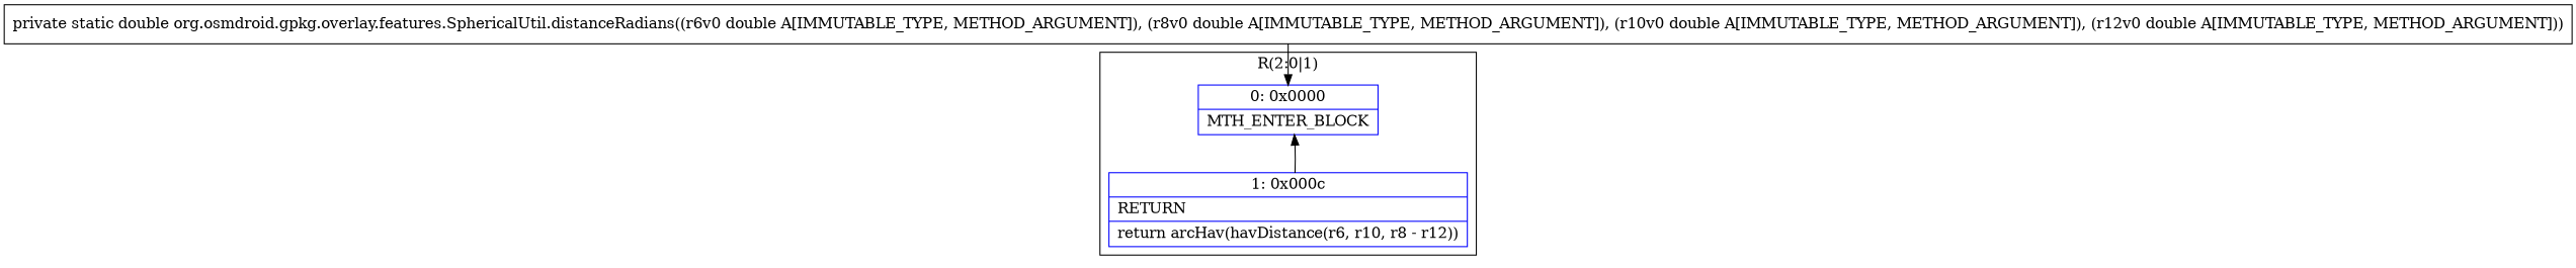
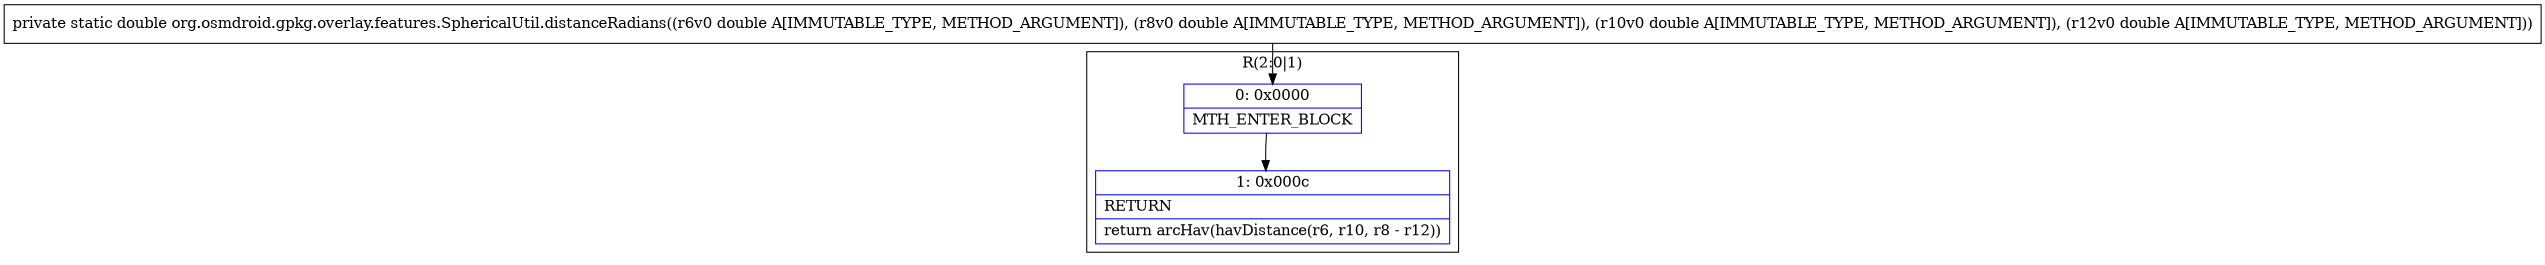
  digraph {
    node [color=blue shape=record]
    n1 [label="{0\:\ 0x0000|MTH_ENTER_BLOCK\l}"]
    n2 [label="{1\:\ 0x000c|RETURN\l|return arcHav(havDistance(r6, r10, r8 \- r12))\l}"]
    n3 [label="{private static double org.osmdroid.gpkg.overlay.features.SphericalUtil.distanceRadians((r6v0 double A[IMMUTABLE_TYPE, METHOD_ARGUMENT]), (r8v0 double A[IMMUTABLE_TYPE, METHOD_ARGUMENT]), (r10v0 double A[IMMUTABLE_TYPE, METHOD_ARGUMENT]), (r12v0 double A[IMMUTABLE_TYPE, METHOD_ARGUMENT])) }" color=""]
    subgraph cluster_1 {
      label="R(2:0|1)"
      n1
      n2
    }
-   n2 -> n1
+   n1 -> n2
    n3 -> n1
  }
